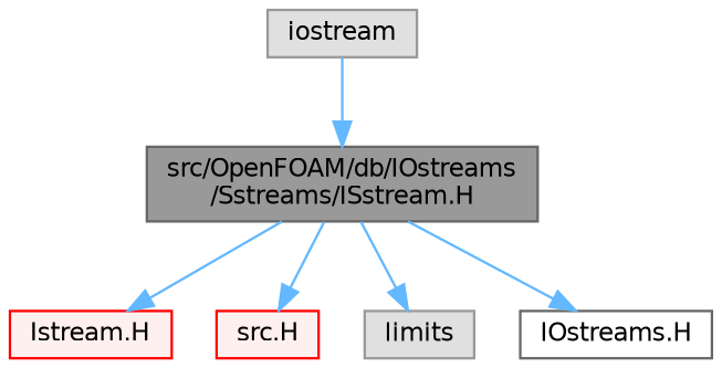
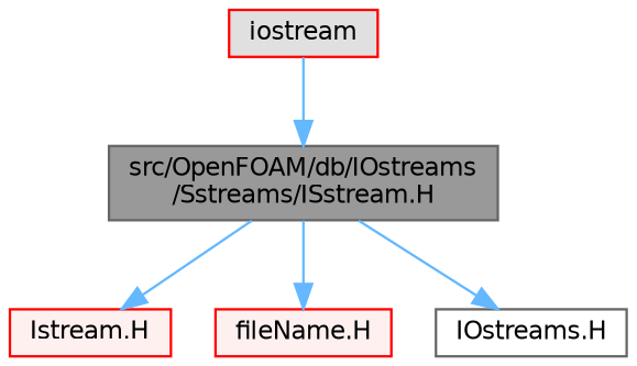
  digraph {
    node [color=red fillcolor="#FFF0F0" fontname=Helvetica fontsize=10 shape=box style=filled]
    edge [color=steelblue1 fontname=Helvetica fontsize=10 labelfontname=Helvetica labelfontsize=10 style=solid]
    n1 [color=gray40 fillcolor=grey60 fontcolor=black height=0.2 label="src/OpenFOAM/db/IOstreams\l/Sstreams/ISstream.H" width=0.4]
    n2 [height=0.2 label="Istream.H" width=0.4]
-   n3 [height=0.2 label="src.H" width=0.4]
-   n4 [color=grey60 fillcolor="#E0E0E0" height=0.2 label=limits width=0.4]
+   n3 [height=0.2 label="fileName.H" width=0.4]
    n5 [color=grey40 fillcolor=white height=0.2 label="IOstreams.H" width=0.4]
-   n6 [color=grey60 fillcolor="#E0E0E0" height=0.2 label=iostream width=0.4]
+   n6 [fillcolor="#E0E0E0" height=0.2 label=iostream width=0.4]
    n1 -> n2
    n1 -> n3
-   n1 -> n4
    n1 -> n5
    n6 -> n1
  }
